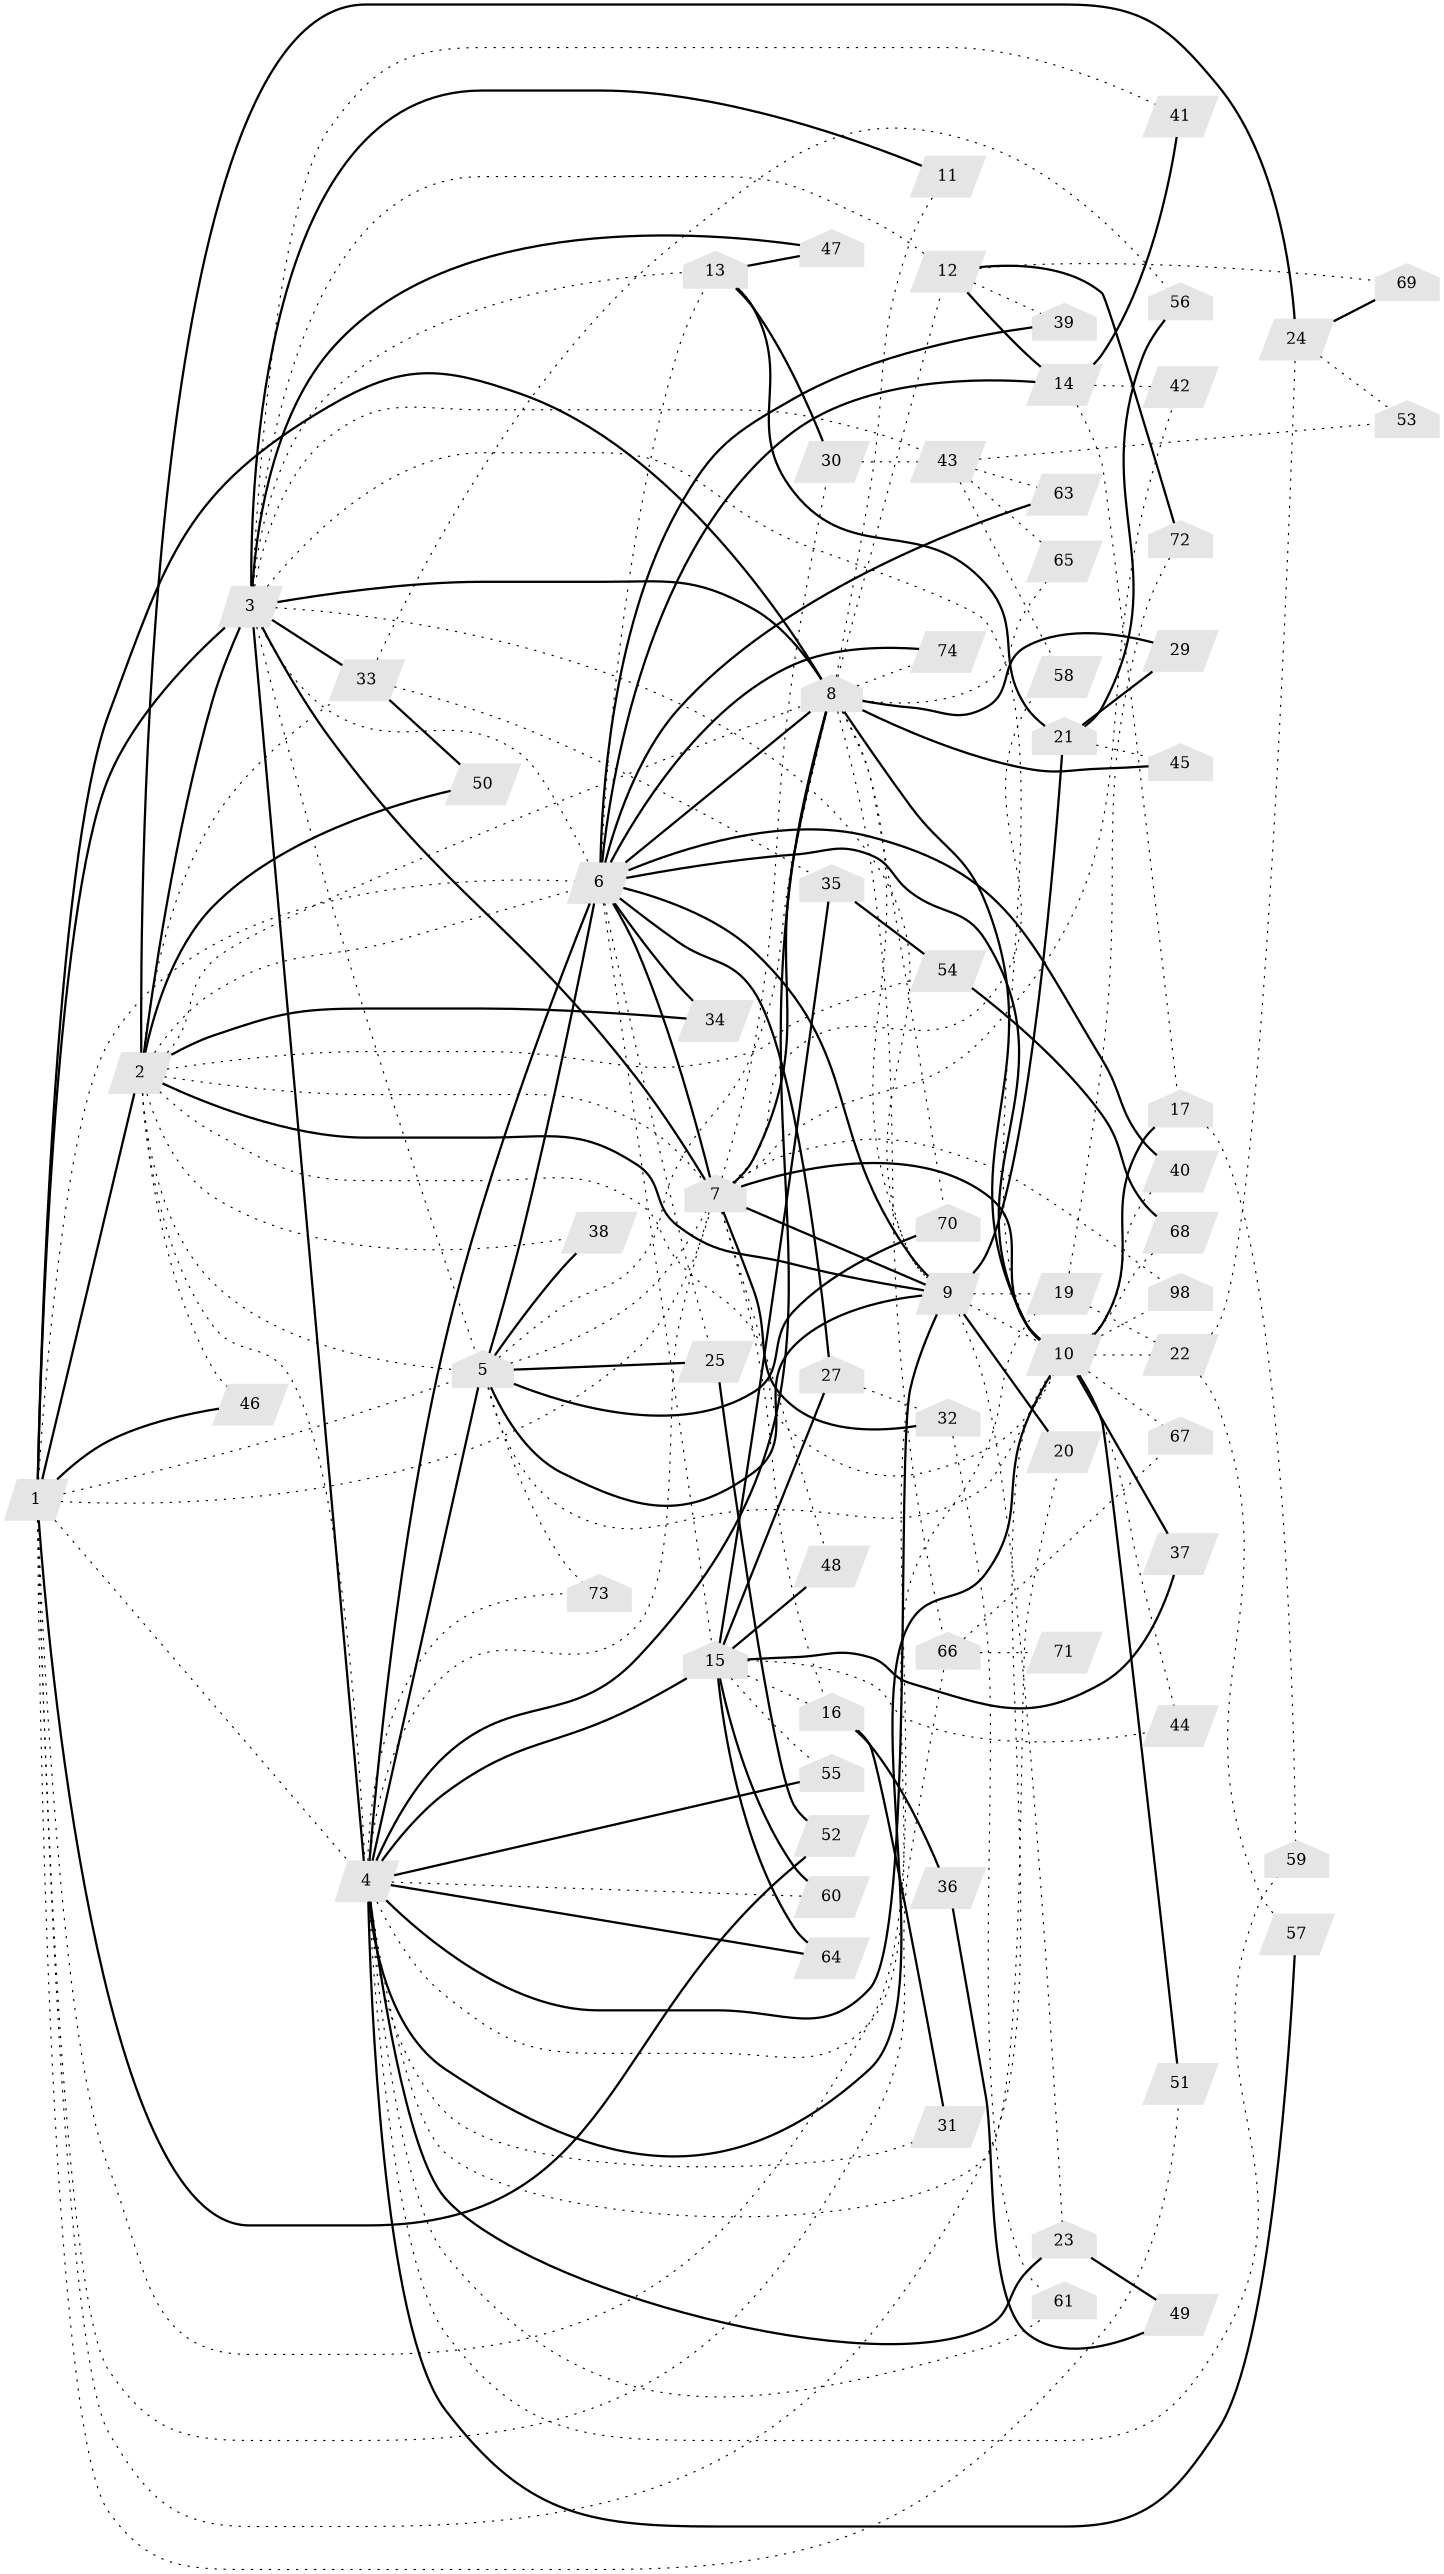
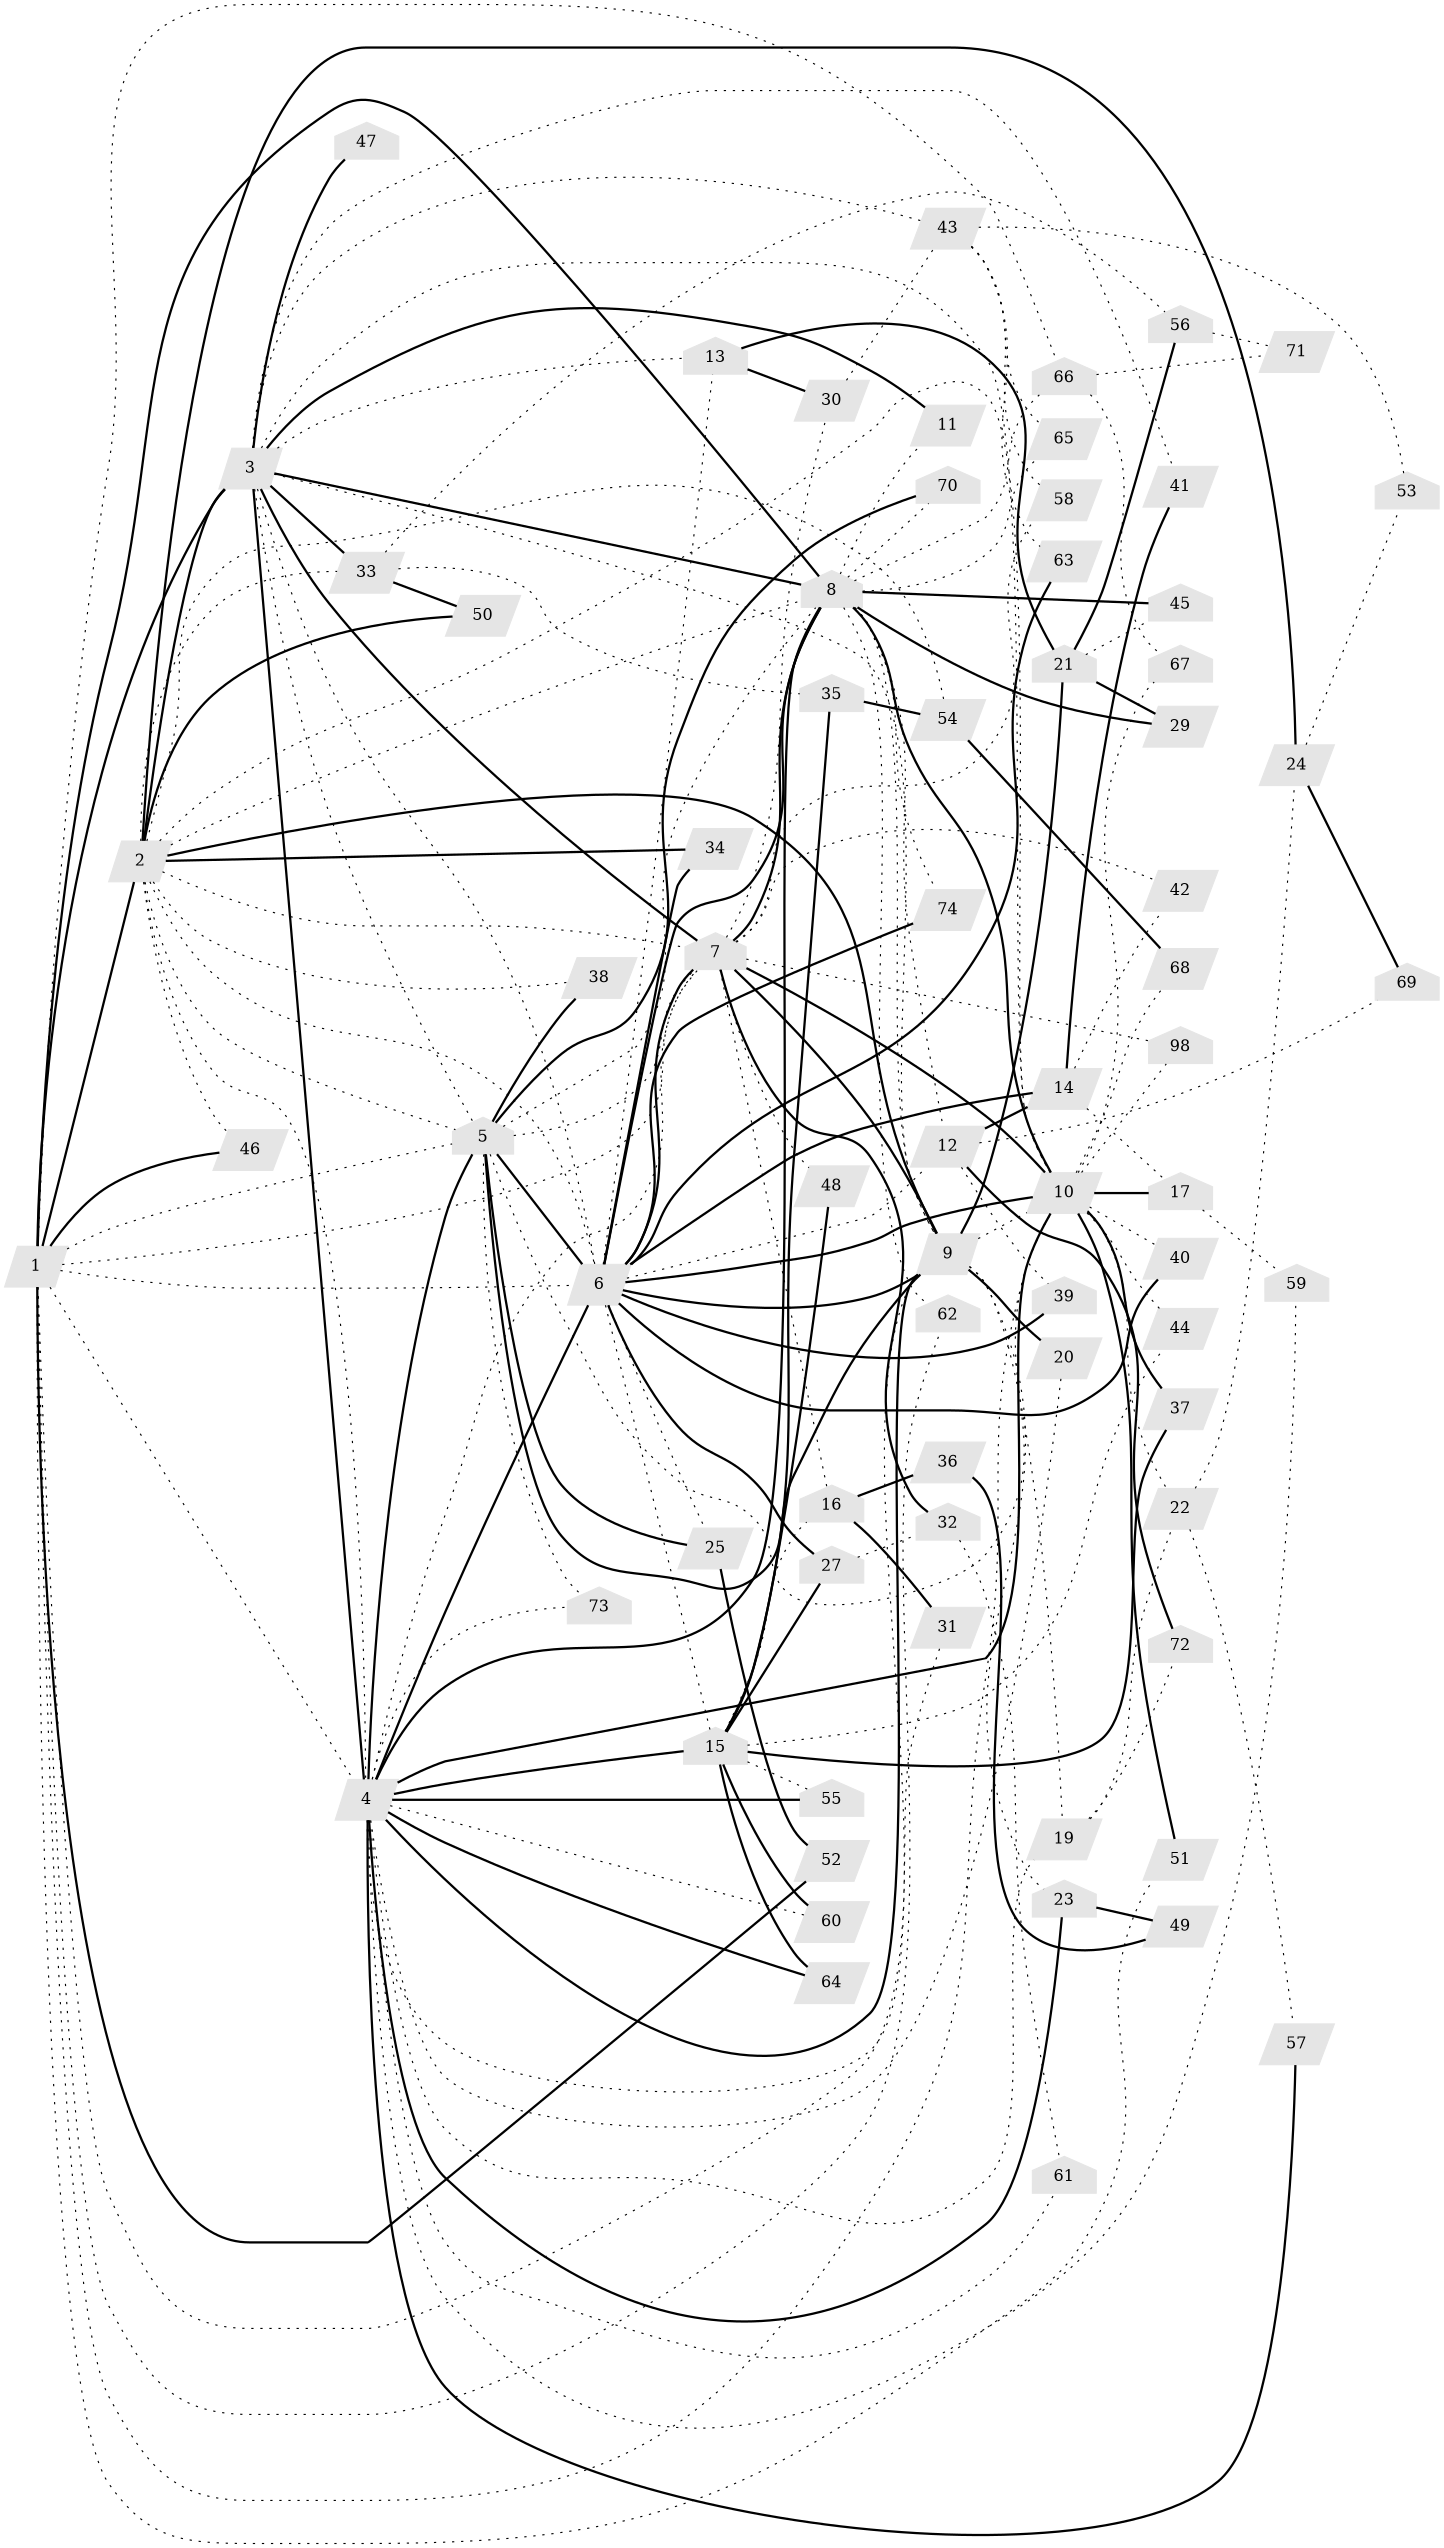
  graph {
    rankdir=LR
    node [color=gray90 shape=parallelogram style=filled]
    edge [style=dotted]
    1
    2
    3
    4
    5 [shape=house]
    6
    7 [shape=house]
    8 [shape=house]
    9
    10
    46
    51
    52
+   62 [shape=house]
    66 [shape=house]
    24
    33
    34
    38
    50
    54
    11
    13 [shape=house]
    41
    43
    47 [shape=house]
    15 [shape=house]
    19
    20
    23 [shape=house]
    31
    55 [shape=house]
    57
    59 [shape=house]
    60
    61 [shape=house]
    64
    73 [shape=house]
    25
    70 [shape=house]
    12
    14
    27 [shape=house]
    39 [shape=house]
    40
    63
    74
    16 [shape=house]
    n49 [label=98 shape=house]
    30
    32 [shape=house]
    42
    48
    58
    29
    45 [shape=house]
    65
    21 [shape=house]
    17 [shape=house]
    22
    37
    44
    67 [shape=house]
    68
    71
    69 [shape=house]
    53 [shape=house]
    35 [shape=house]
    56 [shape=house]
    72 [shape=house]
    49
    36
    1 -- 2 [style=bold]
    1 -- 3 [style=bold]
    1 -- 4
    1 -- 5
    1 -- 6
    1 -- 7
    1 -- 8 [style=bold]
    1 -- 9
    1 -- 10
    1 -- 46 [style=bold]
    1 -- 51
    1 -- 52 [style=bold]
+   1 -- 62
    1 -- 66
    2 -- 3 [style=bold]
    2 -- 4
    2 -- 5
    2 -- 6
    2 -- 7
    2 -- 8
    2 -- 9 [style=bold]
    2 -- 10
    2 -- 46
    2 -- 24 [style=bold]
    2 -- 33
    2 -- 34 [style=bold]
    2 -- 38
    2 -- 50 [style=bold]
    2 -- 54
    3 -- 4 [style=bold]
    3 -- 5
    3 -- 6
    3 -- 7 [style=bold]
    3 -- 8 [style=bold]
    3 -- 9
    3 -- 10
    3 -- 33 [style=bold]
    3 -- 11 [style=bold]
    3 -- 13
    3 -- 41
    3 -- 43
    3 -- 47 [style=bold]
    4 -- 5 [style=bold]
    4 -- 6 [style=bold]
    4 -- 7
    4 -- 8 [style=bold]
    4 -- 9 [style=bold]
    4 -- 10 [style=bold]
    4 -- 15 [style=bold]
    4 -- 19
    4 -- 20
    4 -- 23 [style=bold]
    4 -- 31
    4 -- 55 [style=bold]
    4 -- 57 [style=bold]
    4 -- 59
    4 -- 60
    4 -- 61
    4 -- 64 [style=bold]
    4 -- 73
    5 -- 6 [style=bold]
    5 -- 7
    5 -- 8
    5 -- 9 [style=bold]
    5 -- 10
    5 -- 38 [style=bold]
    5 -- 73
    5 -- 25 [style=bold]
    5 -- 70 [style=bold]
    6 -- 7 [style=bold]
    6 -- 8 [style=bold]
    6 -- 9 [style=bold]
    6 -- 10 [style=bold]
    6 -- 34 [style=bold]
    6 -- 13
    6 -- 15
    6 -- 25
-   3 -- 12
+   6 -- 12
    6 -- 14 [style=bold]
    6 -- 27 [style=bold]
    6 -- 39 [style=bold]
    6 -- 40 [style=bold]
    6 -- 63 [style=bold]
    6 -- 74 [style=bold]
    7 -- 8 [style=bold]
    7 -- 9 [style=bold]
    7 -- 10 [style=bold]
    7 -- 16
    7 -- n49
    7 -- 30
    7 -- 32 [style=bold]
    7 -- 42
    7 -- 48
    7 -- 58
    8 -- 9
    8 -- 10 [style=bold]
+   8 -- 62
    8 -- 66
    8 -- 11
    8 -- 70
    8 -- 12
    8 -- 74
    8 -- 29 [style=bold]
    8 -- 45 [style=bold]
    8 -- 65
    9 -- 10
    9 -- 19
    9 -- 20 [style=bold]
    9 -- 23
    9 -- 21 [style=bold]
    10 -- 51 [style=bold]
    10 -- 40
    10 -- n49
    10 -- 17 [style=bold]
    10 -- 22
    10 -- 37 [style=bold]
    10 -- 44
    10 -- 67
    10 -- 68
    66 -- 67
    66 -- 71
    24 -- 69 [style=bold]
    24 -- 53
    33 -- 50 [style=bold]
    33 -- 35
    33 -- 56
    54 -- 68 [style=bold]
-   13 -- 47 [style=bold]
    13 -- 30 [style=bold]
    13 -- 21 [style=bold]
    43 -- 63
    43 -- 58
    43 -- 65
    43 -- 53
    15 -- 55
    15 -- 60 [style=bold]
    15 -- 64 [style=bold]
    15 -- 27 [style=bold]
    15 -- 16
    15 -- 48 [style=bold]
    15 -- 37 [style=bold]
    15 -- 44
    15 -- 35 [style=bold]
    19 -- 22
    19 -- 72
    23 -- 49 [style=bold]
    25 -- 52 [style=bold]
    12 -- 14 [style=bold]
    12 -- 39
    12 -- 69
    12 -- 72 [style=bold]
    14 -- 41 [style=bold]
    14 -- 42
    14 -- 17
    27 -- 32
    16 -- 31 [style=bold]
    16 -- 36 [style=bold]
    30 -- 43
    32 -- 61
    21 -- 29 [style=bold]
    21 -- 45
    21 -- 56 [style=bold]
    17 -- 59
    22 -- 24
    22 -- 57
    35 -- 54 [style=bold]
+   56 -- 71
    36 -- 49 [style=bold]
  }
